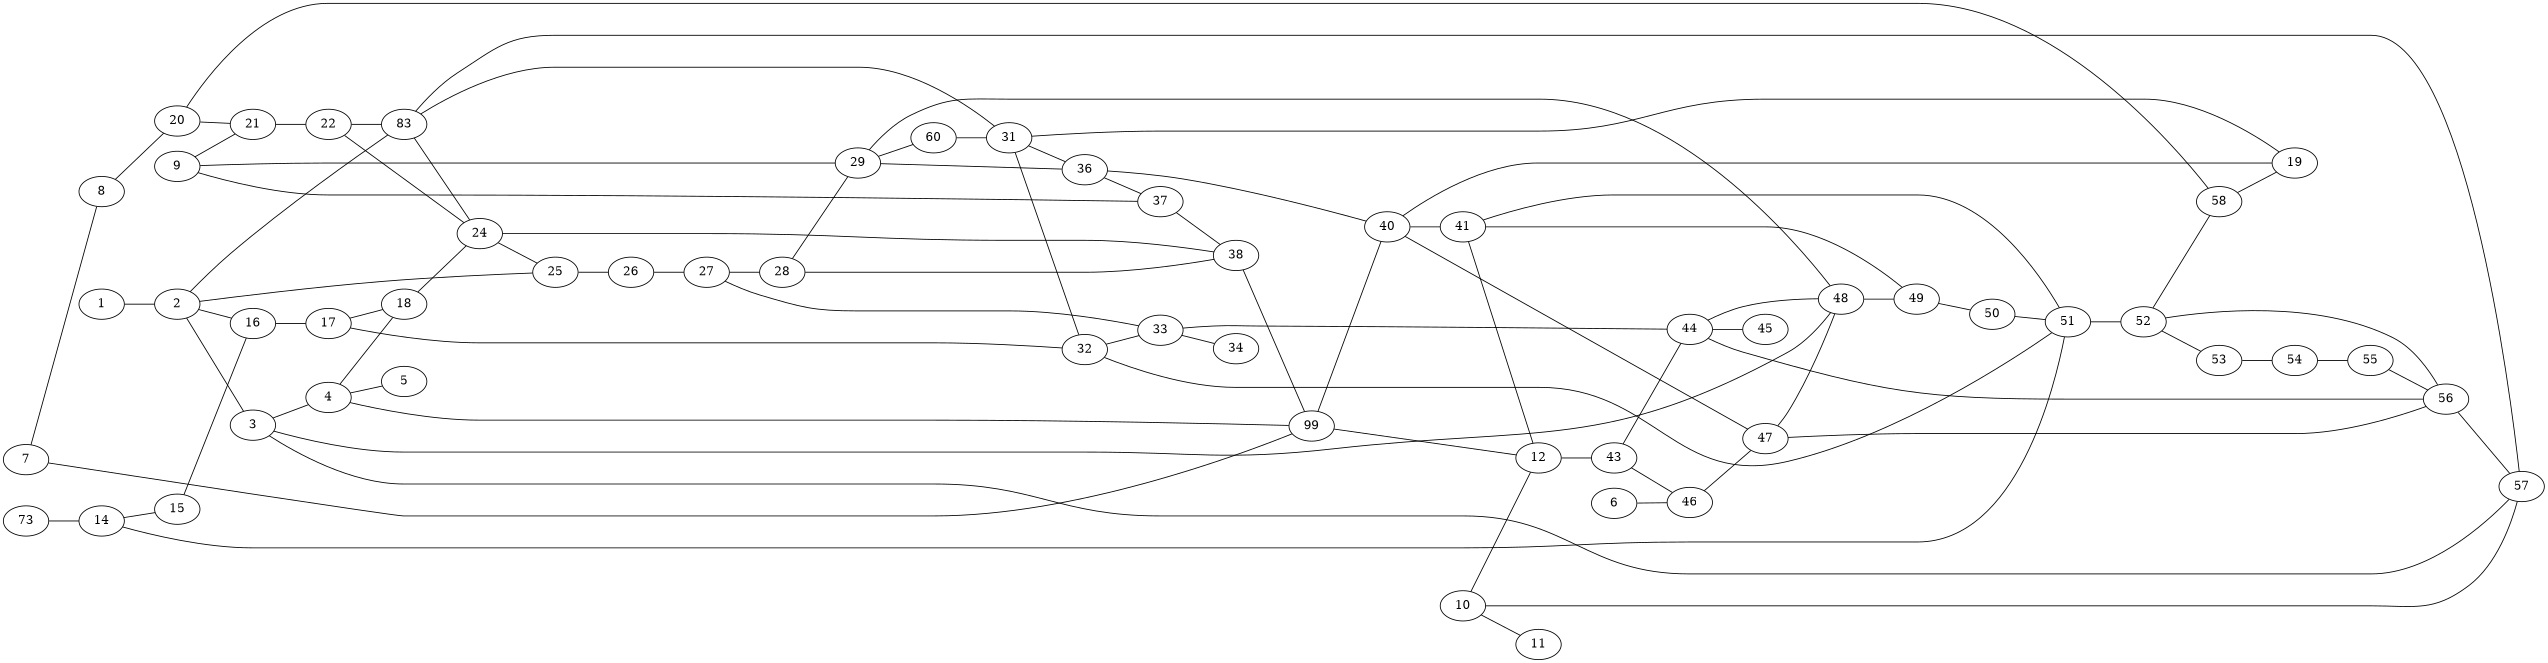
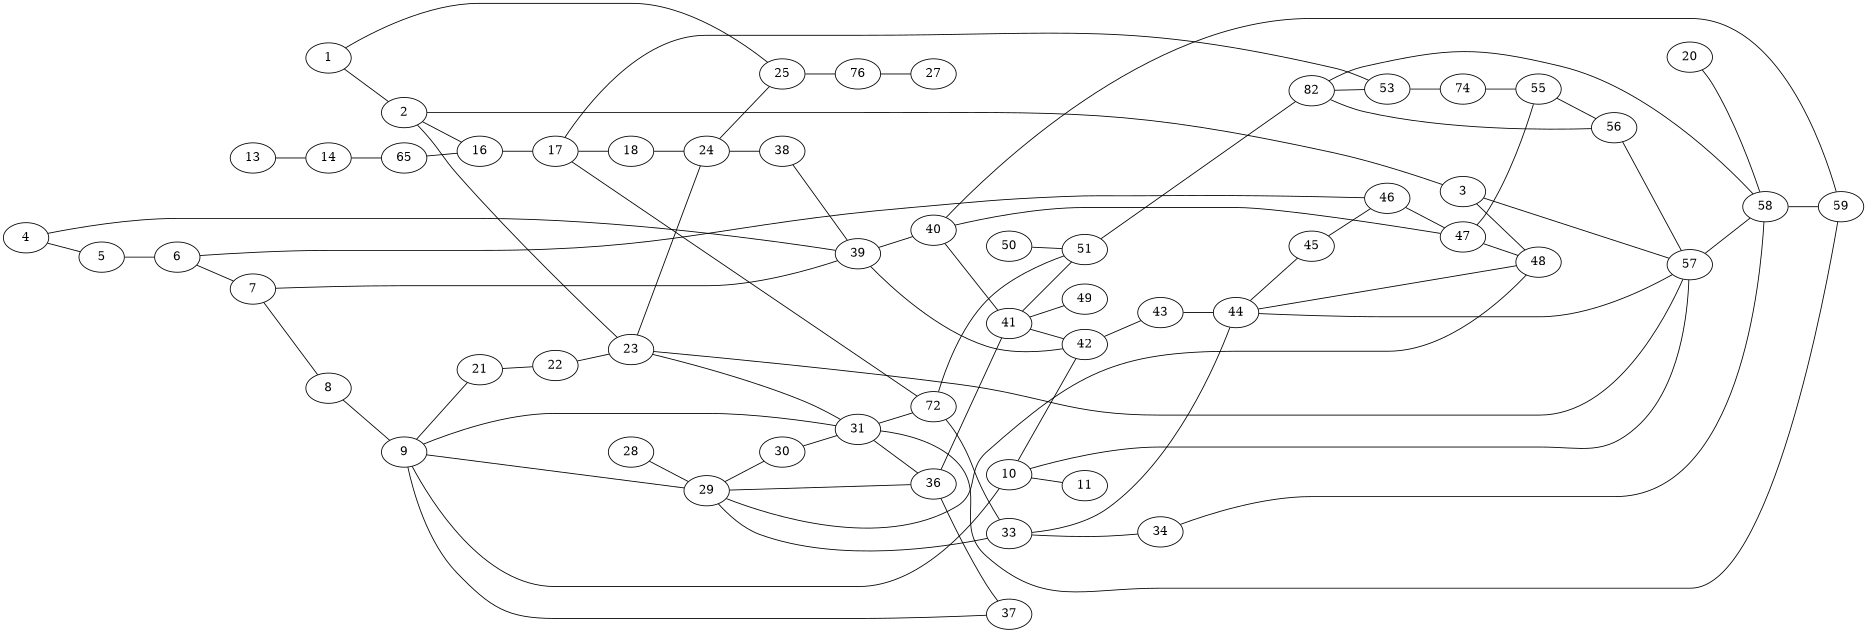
  graph {
    rankdir=LR
    1
    2
    25
    7
-   39 [label=99]
+   39
    8
    3
-   23 [label=83]
+   23
    16
-   26
-   42 [label=12]
+   26 [label=76]
+   42
    40
    9
    4
    48
    57
    31
    24
    17
    27
    5
    18
    49
    58
    36
-   32
-   59 [label=19]
+   32 [label=72]
+   59
    38
    53
    6
    50
    46
    43
    47
    41
    56
    10
    29
    37
    21
    11
-   30 [label=60]
+   30
    33
    22
    34
    44
    51
-   13 [label=73]
+   13
    14
-   54
-   15
+   54 [label=74]
+   15 [label=65]
    55
-   52
+   52 [label=82]
    20
    28
    45
    1 -- 2
-   2 -- 25
+   1 -- 25
    2 -- 3
    2 -- 23
    2 -- 16
    25 -- 26
    7 -- 39
    7 -- 8
    39 -- 42
    39 -- 40
-   8 -- 20
-   3 -- 4
+   8 -- 9
    3 -- 48
    3 -- 57
    23 -- 57
    23 -- 31
    23 -- 24
    16 -- 17
    26 -- 27
    42 -- 43
    40 -- 59
    40 -- 47
    40 -- 41
+   9 -- 31
+   9 -- 10
    9 -- 29
    9 -- 37
    9 -- 21
    4 -- 39
    4 -- 5
-   4 -- 18
-   48 -- 49
+   57 -- 58
    31 -- 36
    31 -- 32
    31 -- 59
    24 -- 25
    24 -- 38
    17 -- 18
    17 -- 32
-   27 -- 28
+   17 -- 53
+   5 -- 6
    18 -- 24
-   49 -- 50
    58 -- 59
-   36 -- 40
+   36 -- 41
    36 -- 37
    32 -- 33
    32 -- 51
    38 -- 39
    53 -- 54
+   6 -- 7
    6 -- 46
    50 -- 51
    46 -- 47
    43 -- 44
    47 -- 48
-   47 -- 56
+   47 -- 55
    41 -- 42
    41 -- 49
    41 -- 51
    56 -- 57
    10 -- 42
    10 -- 57
    10 -- 11
    29 -- 48
    29 -- 36
    29 -- 30
-   27 -- 33
-   37 -- 38
+   29 -- 33
    21 -- 22
    30 -- 31
    33 -- 34
    33 -- 44
    22 -- 23
-   22 -- 24
+   34 -- 58
    44 -- 48
-   44 -- 56
+   44 -- 57
    44 -- 45
    51 -- 52
    13 -- 14
-   14 -- 51
    14 -- 15
    54 -- 55
    15 -- 16
    55 -- 56
    52 -- 58
    52 -- 53
    52 -- 56
    20 -- 58
-   20 -- 21
-   28 -- 38
    28 -- 29
-   43 -- 46
+   45 -- 46
  }
